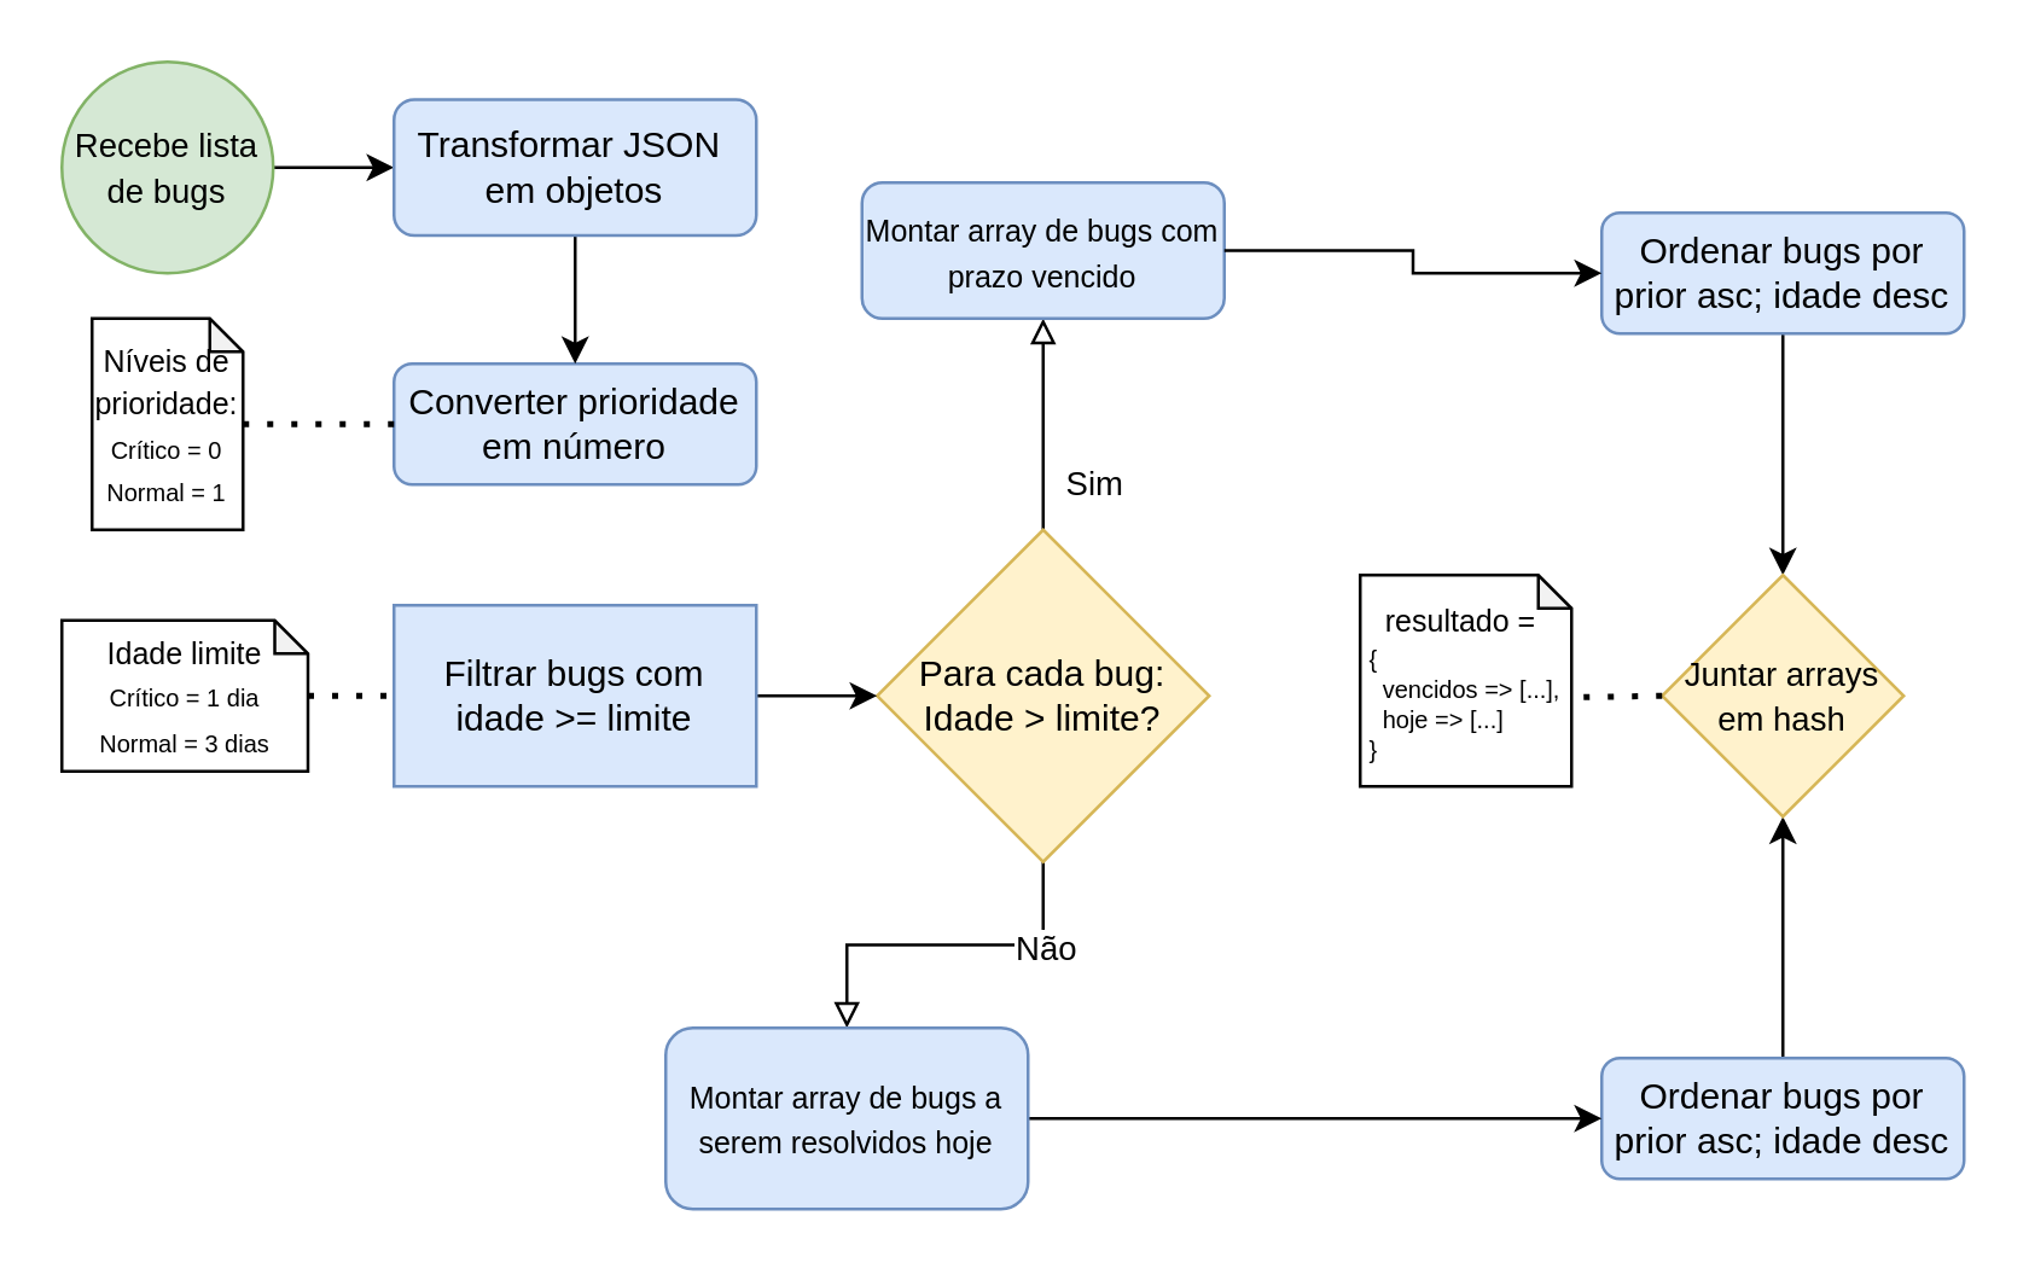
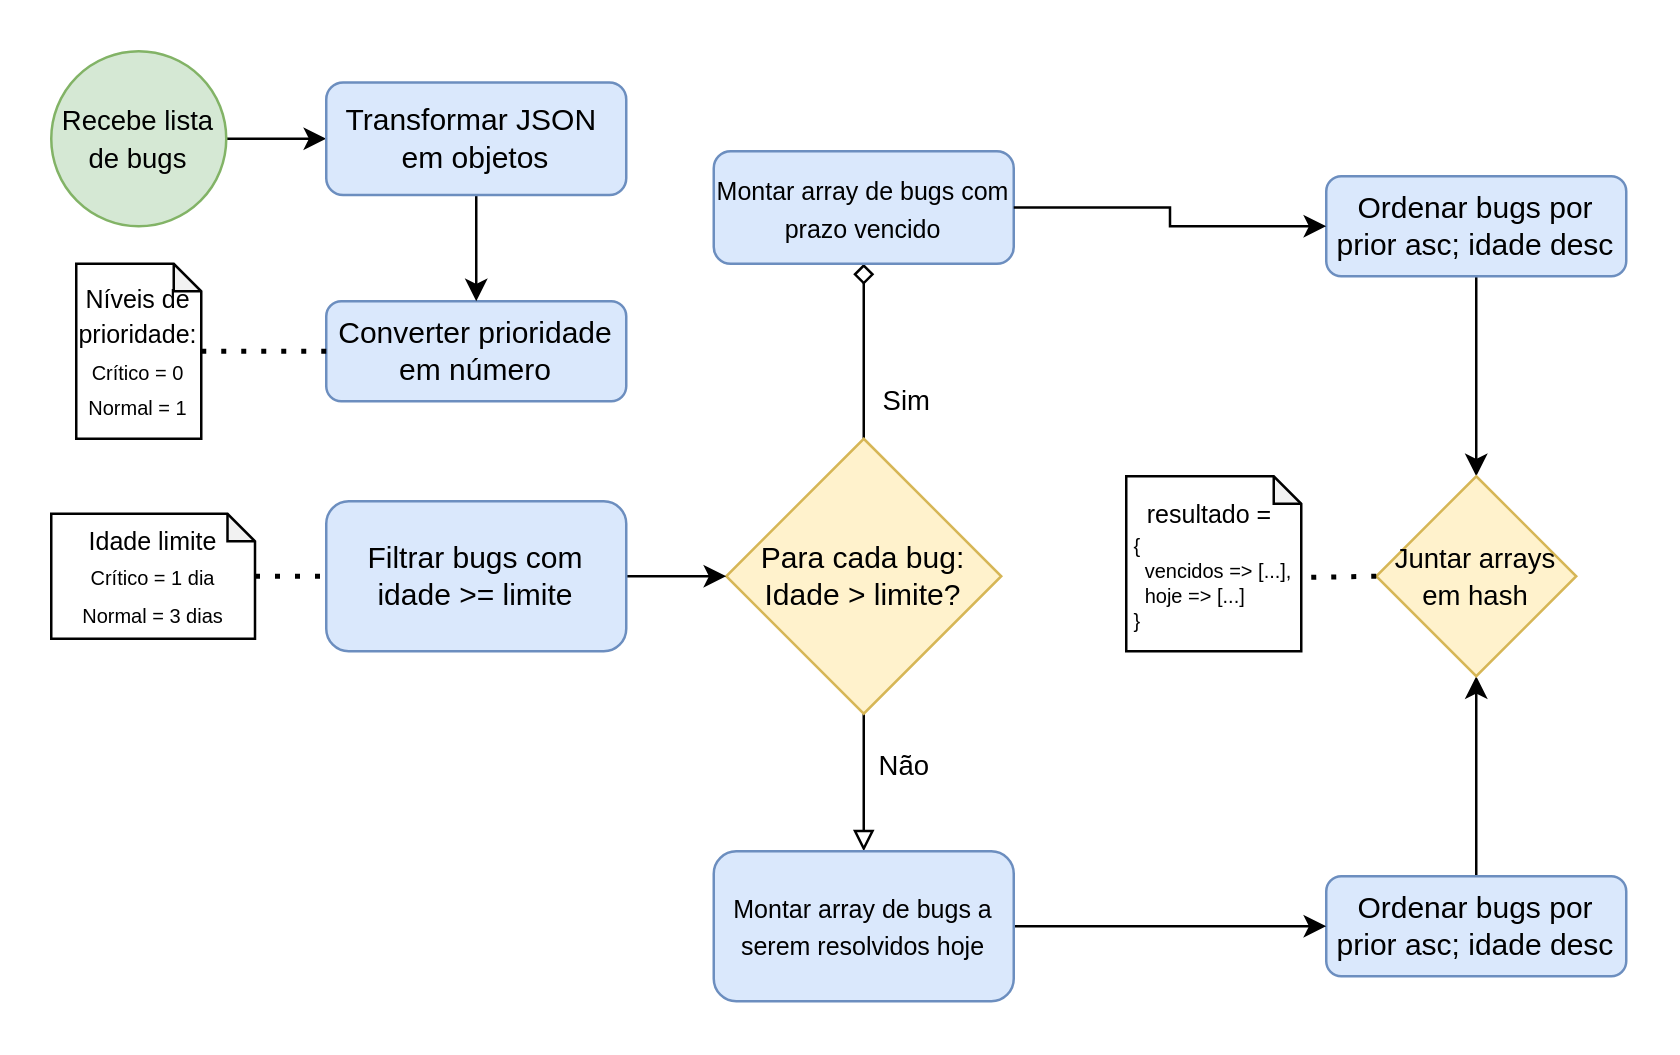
  <mxCell id="0" />
  <mxCell id="1" parent="0" />
  <mxCell id="2" value="" style="edgeStyle=orthogonalEdgeStyle;rounded=0;orthogonalLoop=1;jettySize=auto;html=1;" edge="1" parent="1" source="3" target="22"><mxGeometry relative="1" as="geometry" /></mxCell>
  <mxCell id="3" value="Ordenar bugs por prior asc; idade desc" style="rounded=1;whiteSpace=wrap;html=1;fontSize=12;glass=0;strokeWidth=1;shadow=0;fillColor=#dae8fc;strokeColor=#6c8ebf;fontColor=#000000;" parent="1" vertex="1"><mxGeometry x="530" y="350" width="120" height="40" as="geometry" /></mxCell>
  <mxCell id="4" value="Converter prioridade em número" style="rounded=1;whiteSpace=wrap;html=1;fontSize=12;glass=0;strokeWidth=1;shadow=0;fillColor=#dae8fc;strokeColor=#6c8ebf;fontColor=#000000;" parent="1" vertex="1"><mxGeometry x="130" y="120" width="120" height="40" as="geometry" /></mxCell>
- <mxCell id="5" style="edgeStyle=orthogonalEdgeStyle;rounded=0;orthogonalLoop=1;jettySize=auto;html=1;entryX=0.5;entryY=1;entryDx=0;entryDy=0;endArrow=block;endFill=0;exitX=0.5;exitY=0;exitDx=0;exitDy=0;" parent="1" source="9" target="19" edge="1"><mxGeometry relative="1" as="geometry"><mxPoint x="260" y="440" as="sourcePoint" /><mxPoint x="500" y="200" as="targetPoint" /></mxGeometry></mxCell>
+ <mxCell id="5" style="edgeStyle=orthogonalEdgeStyle;rounded=0;orthogonalLoop=1;jettySize=auto;html=1;entryX=0.5;entryY=1;entryDx=0;entryDy=0;endArrow=diamond;endFill=0;exitX=0.5;exitY=0;exitDx=0;exitDy=0;" parent="1" source="9" target="19" edge="1"><mxGeometry relative="1" as="geometry"><mxPoint x="260" y="440" as="sourcePoint" /><mxPoint x="500" y="200" as="targetPoint" /></mxGeometry></mxCell>
  <mxCell id="6" value="Sim" style="edgeLabel;html=1;align=center;verticalAlign=middle;resizable=0;points=[];" parent="5" vertex="1" connectable="0"><mxGeometry x="-0.545" y="-1" relative="1" as="geometry"><mxPoint x="15" as="offset" /></mxGeometry></mxCell>
  <mxCell id="7" style="edgeStyle=orthogonalEdgeStyle;rounded=0;orthogonalLoop=1;jettySize=auto;html=1;endArrow=block;endFill=0;entryX=0.5;entryY=0;entryDx=0;entryDy=0;exitX=0.5;exitY=1;exitDx=0;exitDy=0;" parent="1" source="9" target="21" edge="1"><mxGeometry relative="1" as="geometry"><mxPoint x="470" y="380" as="targetPoint" /></mxGeometry></mxCell>
  <mxCell id="8" value="Não" style="edgeLabel;html=1;align=center;verticalAlign=middle;resizable=0;points=[];" parent="7" vertex="1" connectable="0"><mxGeometry x="-0.291" y="-1" relative="1" as="geometry"><mxPoint x="16" y="1.55" as="offset" /></mxGeometry></mxCell>
  <mxCell id="9" value="Para cada bug:&lt;br&gt;Idade &amp;gt; limite?" style="rhombus;whiteSpace=wrap;html=1;fillColor=#fff2cc;strokeColor=#d6b656;fontColor=#000000;" parent="1" vertex="1"><mxGeometry x="290" y="175" width="110" height="110" as="geometry" /></mxCell>
  <mxCell id="10" value="&lt;font&gt;&lt;font size=&quot;1&quot;&gt;Níveis de prioridade:&lt;/font&gt;&lt;br&gt;&lt;font style=&quot;font-size: 8px&quot;&gt;Crítico = 0&lt;br&gt;Normal = 1&lt;/font&gt;&lt;/font&gt;" style="shape=note;whiteSpace=wrap;html=1;backgroundOutline=1;darkOpacity=0.05;size=11;" parent="1" vertex="1"><mxGeometry x="30" y="105" width="50" height="70" as="geometry" /></mxCell>
  <mxCell id="11" value="" style="endArrow=none;dashed=1;html=1;dashPattern=1 3;strokeWidth=2;entryX=0;entryY=0.5;entryDx=0;entryDy=0;" parent="1" source="10" target="4" edge="1"><mxGeometry width="50" height="50" relative="1" as="geometry"><mxPoint x="80" y="180" as="sourcePoint" /><mxPoint x="130" y="130" as="targetPoint" /></mxGeometry></mxCell>
  <mxCell id="12" value="" style="edgeStyle=orthogonalEdgeStyle;rounded=0;orthogonalLoop=1;jettySize=auto;html=1;" parent="1" source="13" target="26" edge="1"><mxGeometry relative="1" as="geometry" /></mxCell>
  <mxCell id="13" value="&lt;span&gt;&lt;font style=&quot;font-size: 11px&quot; color=&quot;#000000&quot;&gt;Recebe lista de bugs&lt;/font&gt;&lt;/span&gt;" style="ellipse;whiteSpace=wrap;html=1;aspect=fixed;fillColor=#d5e8d4;strokeColor=#82b366;" parent="1" vertex="1"><mxGeometry x="20" y="20" width="70" height="70" as="geometry" /></mxCell>
  <mxCell id="14" value="&lt;font&gt;&lt;font size=&quot;1&quot;&gt;Idade limite&lt;/font&gt;&lt;br&gt;&lt;font style=&quot;font-size: 8px&quot;&gt;Crítico = 1 dia&lt;br&gt;Normal = 3 dias&lt;/font&gt;&lt;/font&gt;" style="shape=note;whiteSpace=wrap;html=1;backgroundOutline=1;darkOpacity=0.05;size=11;" parent="1" vertex="1"><mxGeometry x="20" y="205" width="81.5" height="50" as="geometry" /></mxCell>
  <mxCell id="15" value="" style="endArrow=none;dashed=1;html=1;dashPattern=1 3;strokeWidth=2;entryX=0;entryY=0.5;entryDx=0;entryDy=0;" parent="1" source="14" target="17" edge="1"><mxGeometry width="50" height="50" relative="1" as="geometry"><mxPoint x="380" y="340" as="sourcePoint" /><mxPoint x="430" y="290" as="targetPoint" /></mxGeometry></mxCell>
  <mxCell id="16" value="" style="edgeStyle=orthogonalEdgeStyle;rounded=0;orthogonalLoop=1;jettySize=auto;html=1;" edge="1" parent="1" source="17" target="9"><mxGeometry relative="1" as="geometry" /></mxCell>
- <mxCell id="17" value="Filtrar bugs com idade &amp;gt;= limite" style="whiteSpace=wrap;html=1;fillColor=#dae8fc;strokeColor=#6c8ebf;fontColor=#000000;rounded=0;" parent="1" vertex="1"><mxGeometry x="130" y="200" width="120" height="60" as="geometry" /></mxCell>
+ <mxCell id="17" value="Filtrar bugs com idade &amp;gt;= limite" style="rounded=1;whiteSpace=wrap;html=1;fillColor=#dae8fc;strokeColor=#6c8ebf;fontColor=#000000;" parent="1" vertex="1"><mxGeometry x="130" y="200" width="120" height="60" as="geometry" /></mxCell>
  <mxCell id="18" value="" style="edgeStyle=orthogonalEdgeStyle;rounded=0;orthogonalLoop=1;jettySize=auto;html=1;" parent="1" source="27" target="22" edge="1"><mxGeometry relative="1" as="geometry" /></mxCell>
  <mxCell id="19" value="&lt;span style=&quot;font-size: 10px&quot;&gt;Montar array de bugs com prazo vencido&lt;/span&gt;" style="rounded=1;whiteSpace=wrap;html=1;fillColor=#dae8fc;strokeColor=#6c8ebf;fontColor=#000000;" parent="1" vertex="1"><mxGeometry x="285" y="60" width="120" height="45" as="geometry" /></mxCell>
  <mxCell id="20" style="edgeStyle=orthogonalEdgeStyle;rounded=0;orthogonalLoop=1;jettySize=auto;html=1;exitX=1;exitY=0.5;exitDx=0;exitDy=0;entryX=0;entryY=0.5;entryDx=0;entryDy=0;" parent="1" source="21" target="3" edge="1"><mxGeometry relative="1" as="geometry" /></mxCell>
- <mxCell id="21" value="&lt;span style=&quot;font-size: 10px&quot;&gt;Montar&amp;nbsp;&lt;/span&gt;&lt;span style=&quot;font-size: 10px&quot;&gt;array&amp;nbsp;&lt;/span&gt;&lt;span style=&quot;font-size: 10px&quot;&gt;de bugs a serem resolvidos hoje&lt;/span&gt;" style="rounded=1;whiteSpace=wrap;html=1;fillColor=#dae8fc;strokeColor=#6c8ebf;fontColor=#000000;" parent="1" vertex="1"><mxGeometry x="220" y="340" width="120" height="60" as="geometry" /></mxCell>
+ <mxCell id="21" value="&lt;span style=&quot;font-size: 10px&quot;&gt;Montar&amp;nbsp;&lt;/span&gt;&lt;span style=&quot;font-size: 10px&quot;&gt;array&amp;nbsp;&lt;/span&gt;&lt;span style=&quot;font-size: 10px&quot;&gt;de bugs a serem resolvidos hoje&lt;/span&gt;" style="rounded=1;whiteSpace=wrap;html=1;fillColor=#dae8fc;strokeColor=#6c8ebf;fontColor=#000000;" parent="1" vertex="1"><mxGeometry x="285" y="340" width="120" height="60" as="geometry" /></mxCell>
  <mxCell id="22" value="&lt;font style=&quot;font-size: 11px&quot;&gt;Juntar arrays em hash&lt;/font&gt;" style="rhombus;whiteSpace=wrap;html=1;fillColor=#fff2cc;strokeColor=#d6b656;fontColor=#000000;" parent="1" vertex="1"><mxGeometry x="550" y="190" width="80" height="80" as="geometry" /></mxCell>
  <mxCell id="23" value="&lt;font&gt;&lt;font size=&quot;1&quot;&gt;resultado =&amp;nbsp;&lt;br&gt;&lt;div style=&quot;text-align: left&quot;&gt;&lt;span style=&quot;font-size: 8px&quot;&gt;{&lt;/span&gt;&lt;/div&gt;&lt;/font&gt;&lt;font style=&quot;font-size: 8px&quot;&gt;&lt;div style=&quot;text-align: left&quot;&gt;&lt;span&gt;&amp;nbsp; vencidos =&amp;gt; [...],&lt;/span&gt;&lt;/div&gt;&lt;div style=&quot;text-align: left&quot;&gt;&lt;span&gt;&amp;nbsp; hoje&amp;nbsp;&lt;/span&gt;=&amp;gt;&lt;span&gt;&amp;nbsp;[...]&lt;/span&gt;&lt;/div&gt;&lt;div style=&quot;text-align: left&quot;&gt;&lt;span&gt;}&lt;/span&gt;&lt;/div&gt;&lt;/font&gt;&lt;/font&gt;" style="shape=note;whiteSpace=wrap;html=1;backgroundOutline=1;darkOpacity=0.05;size=11;" parent="1" vertex="1"><mxGeometry x="450" y="190" width="70" height="70" as="geometry" /></mxCell>
  <mxCell id="24" value="" style="endArrow=none;dashed=1;html=1;dashPattern=1 3;strokeWidth=2;exitX=0;exitY=0.5;exitDx=0;exitDy=0;entryX=0;entryY=0;entryDx=70;entryDy=40.5;entryPerimeter=0;" parent="1" source="22" target="23" edge="1"><mxGeometry width="50" height="50" relative="1" as="geometry"><mxPoint x="695" y="270" as="sourcePoint" /><mxPoint x="530" y="170" as="targetPoint" /></mxGeometry></mxCell>
  <mxCell id="25" value="" style="edgeStyle=orthogonalEdgeStyle;rounded=0;orthogonalLoop=1;jettySize=auto;html=1;" parent="1" source="26" target="4" edge="1"><mxGeometry relative="1" as="geometry" /></mxCell>
  <mxCell id="26" value="Transformar JSON&amp;nbsp; em objetos" style="whiteSpace=wrap;html=1;rounded=1;shadow=0;strokeColor=#6c8ebf;strokeWidth=1;fillColor=#dae8fc;glass=0;fontColor=#000000;" parent="1" vertex="1"><mxGeometry x="130" y="32.5" width="120" height="45" as="geometry" /></mxCell>
  <mxCell id="27" value="Ordenar bugs por prior asc; idade desc" style="rounded=1;whiteSpace=wrap;html=1;fontSize=12;glass=0;strokeWidth=1;shadow=0;fillColor=#dae8fc;strokeColor=#6c8ebf;fontColor=#000000;" vertex="1" parent="1"><mxGeometry x="530" y="70" width="120" height="40" as="geometry" /></mxCell>
  <mxCell id="28" value="" style="edgeStyle=orthogonalEdgeStyle;rounded=0;orthogonalLoop=1;jettySize=auto;html=1;" edge="1" parent="1" source="19" target="27"><mxGeometry relative="1" as="geometry"><mxPoint x="405" y="90.034" as="sourcePoint" /><mxPoint x="570.034" y="190.034" as="targetPoint" /></mxGeometry></mxCell>
